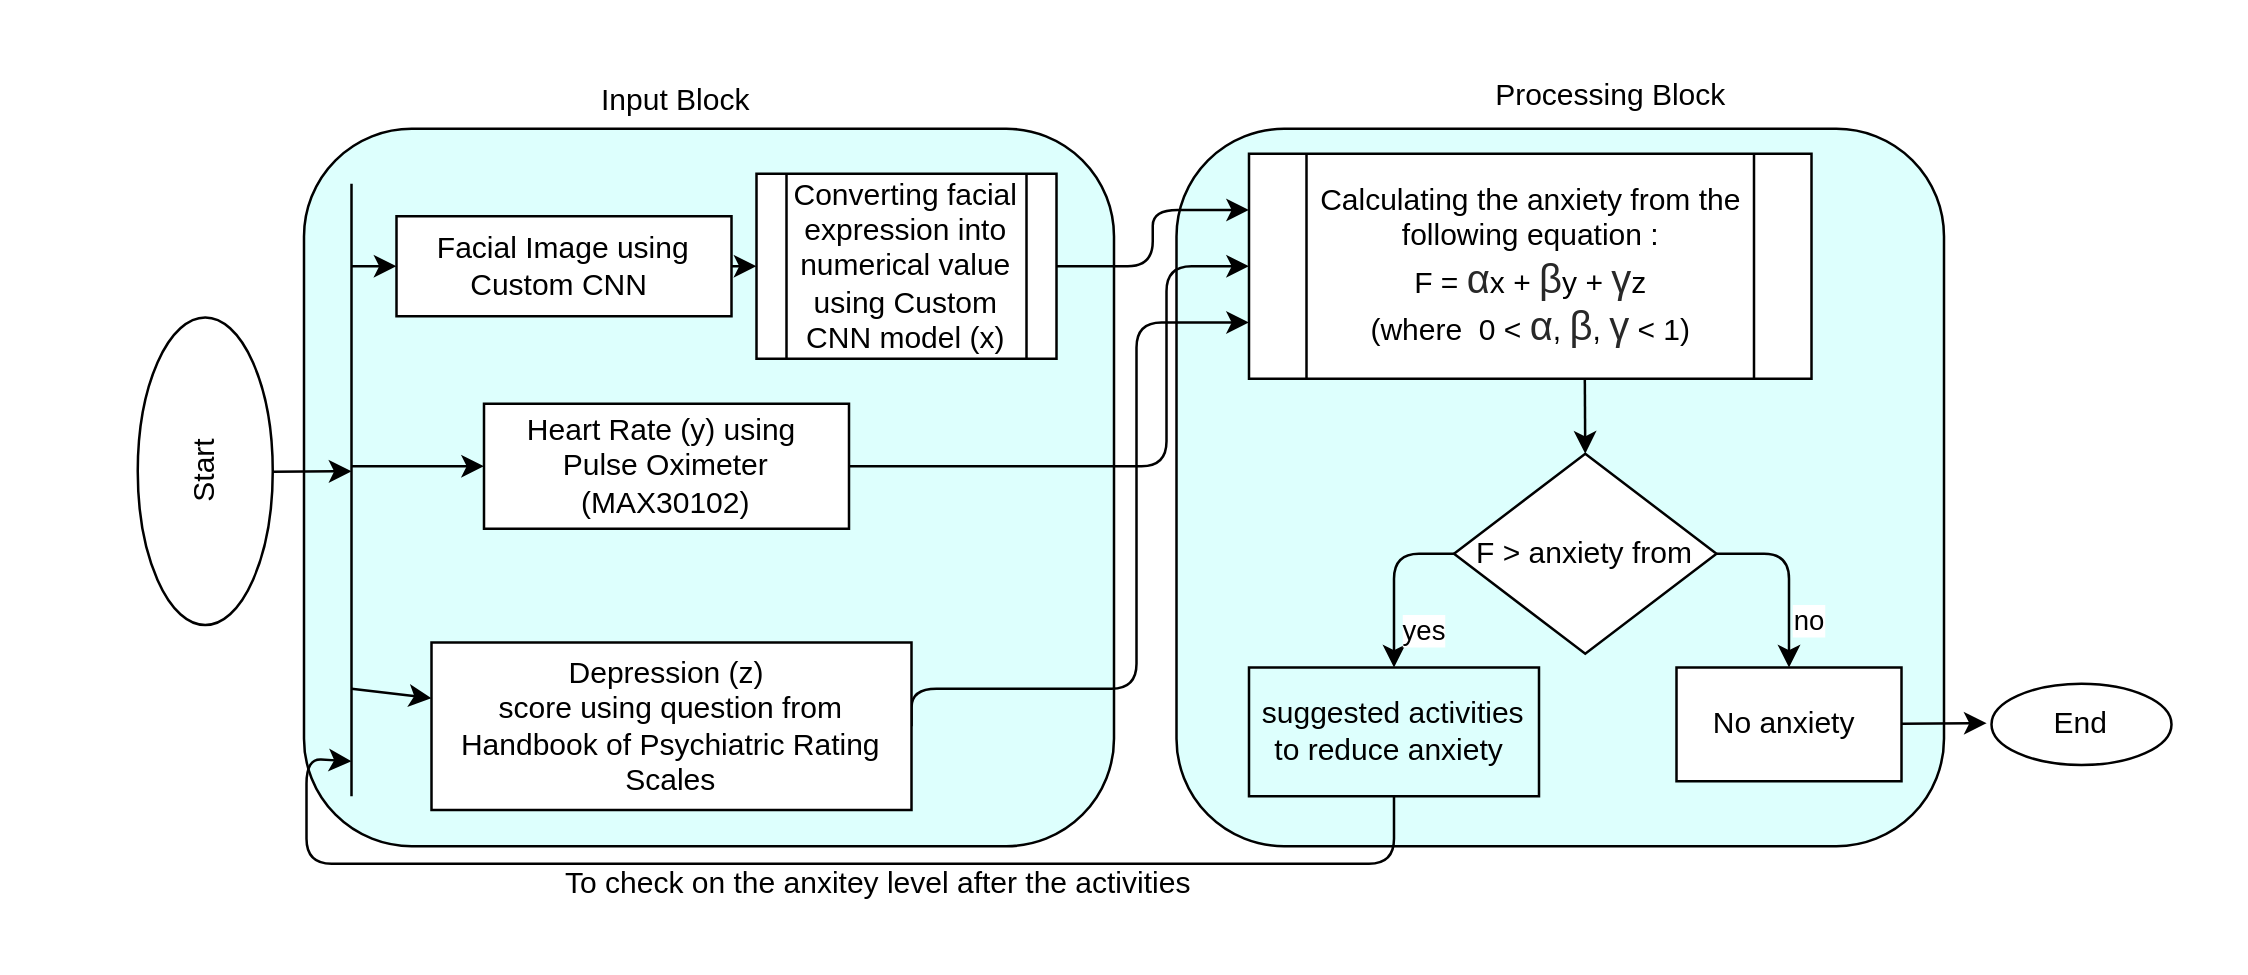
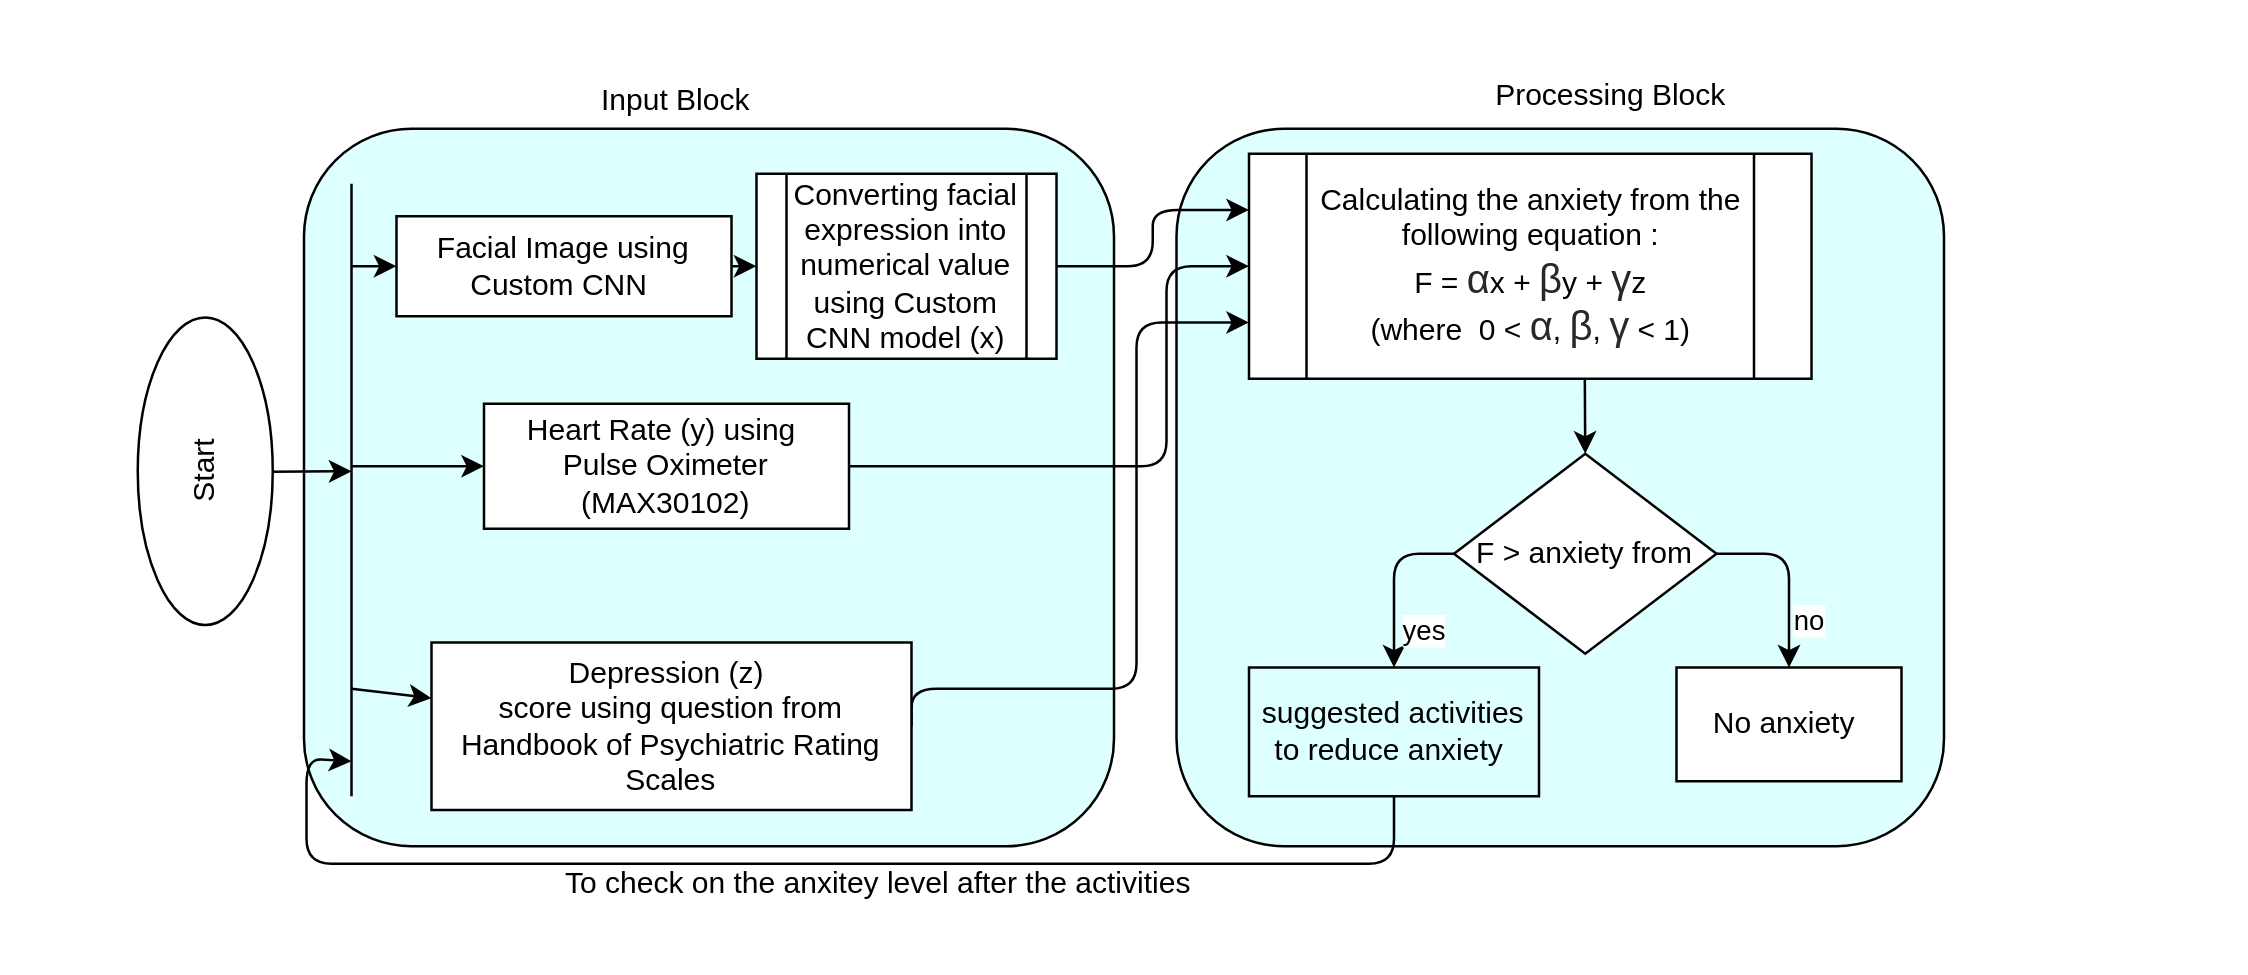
  <mxCell id="0" />
  <mxCell id="1" parent="0" />
  <mxCell id="2" value="" style="rounded=0;whiteSpace=wrap;html=1;strokeColor=#FFFFFF;" parent="1" vertex="1"><mxGeometry x="47" y="20" width="830" height="346" as="geometry" /></mxCell>
  <mxCell id="3" value="" style="rounded=1;whiteSpace=wrap;html=1;fillColor=#DDFFFD;" parent="1" vertex="1"><mxGeometry x="470" y="51" width="307" height="287" as="geometry" /></mxCell>
  <mxCell id="4" value="" style="rounded=1;whiteSpace=wrap;html=1;fillColor=#DDFFFD;" parent="1" vertex="1"><mxGeometry x="121" y="51" width="324" height="287" as="geometry" /></mxCell>
  <mxCell id="5" style="edgeStyle=none;html=1;" parent="1" edge="1"><mxGeometry relative="1" as="geometry"><mxPoint x="140" y="188" as="targetPoint" /><mxPoint x="108.5" y="188.183" as="sourcePoint" /></mxGeometry></mxCell>
  <mxCell id="6" value="Start" style="ellipse;whiteSpace=wrap;html=1;rotation=-90;" parent="1" vertex="1"><mxGeometry x="20" y="161" width="123" height="54" as="geometry" /></mxCell>
  <mxCell id="7" value="" style="endArrow=none;html=1;" parent="1" edge="1"><mxGeometry width="50" height="50" relative="1" as="geometry"><mxPoint x="140" y="318" as="sourcePoint" /><mxPoint x="140" y="73" as="targetPoint" /></mxGeometry></mxCell>
  <mxCell id="8" style="edgeStyle=none;html=1;entryX=0;entryY=0.5;entryDx=0;entryDy=0;" parent="1" source="10" target="12" edge="1"><mxGeometry relative="1" as="geometry" /></mxCell>
  <mxCell id="9" style="edgeStyle=none;html=1;" parent="1" target="10" edge="1"><mxGeometry relative="1" as="geometry"><mxPoint x="140" y="106" as="sourcePoint" /></mxGeometry></mxCell>
  <mxCell id="10" value="Facial Image using Custom CNN&amp;nbsp;" style="shape=parallelogram;perimeter=parallelogramPerimeter;whiteSpace=wrap;html=1;fixedSize=1;size=-7;" parent="1" vertex="1"><mxGeometry x="158" y="86" width="134" height="40" as="geometry" /></mxCell>
  <mxCell id="11" style="edgeStyle=orthogonalEdgeStyle;html=1;entryX=0;entryY=0.25;entryDx=0;entryDy=0;exitX=1;exitY=0.5;exitDx=0;exitDy=0;" parent="1" source="12" target="20" edge="1"><mxGeometry relative="1" as="geometry" /></mxCell>
  <mxCell id="12" value="Converting facial expression into numerical value using Custom CNN model (x)" style="shape=process;whiteSpace=wrap;html=1;backgroundOutline=1;" parent="1" vertex="1"><mxGeometry x="302" y="69" width="120" height="74" as="geometry" /></mxCell>
  <mxCell id="13" style="edgeStyle=none;html=1;" parent="1" edge="1"><mxGeometry relative="1" as="geometry"><mxPoint x="140" y="186" as="sourcePoint" /><mxPoint x="193" y="186" as="targetPoint" /></mxGeometry></mxCell>
  <mxCell id="14" style="edgeStyle=orthogonalEdgeStyle;html=1;exitX=1;exitY=0.5;exitDx=0;exitDy=0;entryX=0;entryY=0.5;entryDx=0;entryDy=0;" parent="1" source="15" target="20" edge="1"><mxGeometry relative="1" as="geometry"><Array as="points"><mxPoint x="466" y="186" /><mxPoint x="466" y="106" /></Array></mxGeometry></mxCell>
  <mxCell id="15" value="Heart Rate (y) using&amp;nbsp;&lt;div&gt;Pulse Oximeter (MAX30102)&lt;/div&gt;" style="shape=parallelogram;perimeter=parallelogramPerimeter;whiteSpace=wrap;html=1;fixedSize=1;size=-42.333;" parent="1" vertex="1"><mxGeometry x="193" y="161" width="146" height="50" as="geometry" /></mxCell>
  <mxCell id="16" style="edgeStyle=none;html=1;" parent="1" target="18" edge="1"><mxGeometry relative="1" as="geometry"><mxPoint x="140" y="275" as="sourcePoint" /></mxGeometry></mxCell>
  <mxCell id="17" style="edgeStyle=orthogonalEdgeStyle;html=1;exitX=0;exitY=0.5;exitDx=0;exitDy=0;entryX=0;entryY=0.75;entryDx=0;entryDy=0;" parent="1" source="18" target="20" edge="1"><mxGeometry relative="1" as="geometry"><Array as="points"><mxPoint x="454" y="275" /><mxPoint x="454" y="129" /></Array></mxGeometry></mxCell>
  <mxCell id="18" value="Depression (z)&amp;nbsp;&lt;div&gt;score using question from Handbook of Psychiatric Rating Scales&lt;/div&gt;" style="shape=parallelogram;perimeter=parallelogramPerimeter;whiteSpace=wrap;html=1;fixedSize=1;direction=west;size=-14.333;" parent="1" vertex="1"><mxGeometry x="172" y="256.5" width="192" height="67" as="geometry" /></mxCell>
  <mxCell id="19" style="edgeStyle=none;html=1;entryX=0.5;entryY=0;entryDx=0;entryDy=0;exitX=0.597;exitY=1.003;exitDx=0;exitDy=0;exitPerimeter=0;" parent="1" source="20" target="23" edge="1"><mxGeometry relative="1" as="geometry" /></mxCell>
  <mxCell id="20" value="Calculating the anxiety from the following equation :&lt;div&gt;F =&amp;nbsp;&lt;span style=&quot;background-color: rgb(255, 255, 255); color: rgb(40, 40, 40); font-family: Arial, sans-serif; font-size: 16px; text-align: start;&quot;&gt;α&lt;/span&gt;&lt;span style=&quot;background-color: transparent; color: light-dark(rgb(0, 0, 0), rgb(255, 255, 255));&quot;&gt;x +&amp;nbsp;&lt;/span&gt;&lt;span style=&quot;background-color: rgb(255, 255, 255); color: rgb(40, 40, 40); font-family: Arial, sans-serif; font-size: 16px; text-align: start;&quot;&gt;β&lt;/span&gt;&lt;span style=&quot;background-color: transparent; color: light-dark(rgb(0, 0, 0), rgb(255, 255, 255));&quot;&gt;y +&amp;nbsp;&lt;/span&gt;&lt;span style=&quot;background-color: rgb(255, 255, 255); color: rgb(40, 40, 40); font-family: Arial, sans-serif; font-size: 16px; text-align: start;&quot;&gt;γ&lt;/span&gt;&lt;span style=&quot;background-color: transparent; color: light-dark(rgb(0, 0, 0), rgb(255, 255, 255));&quot;&gt;z&lt;/span&gt;&lt;/div&gt;&lt;div&gt;(where&amp;nbsp; 0 &amp;lt;&amp;nbsp;&lt;span style=&quot;background-color: rgb(255, 255, 255); color: rgb(40, 40, 40); font-family: Arial, sans-serif; font-size: 16px; text-align: start;&quot;&gt;α&lt;/span&gt;&lt;span style=&quot;background-color: transparent; color: light-dark(rgb(0, 0, 0), rgb(255, 255, 255));&quot;&gt;,&amp;nbsp;&lt;/span&gt;&lt;span style=&quot;background-color: rgb(255, 255, 255); color: rgb(40, 40, 40); font-family: Arial, sans-serif; font-size: 16px; text-align: start;&quot;&gt;β&lt;/span&gt;&lt;span style=&quot;background-color: transparent; color: light-dark(rgb(0, 0, 0), rgb(255, 255, 255));&quot;&gt;,&amp;nbsp;&lt;/span&gt;&lt;span style=&quot;background-color: rgb(255, 255, 255); color: rgb(40, 40, 40); font-family: Arial, sans-serif; font-size: 16px; text-align: start;&quot;&gt;γ&lt;/span&gt;&lt;span style=&quot;background-color: transparent; color: light-dark(rgb(0, 0, 0), rgb(255, 255, 255));&quot;&gt;&amp;nbsp;&amp;lt; 1)&lt;/span&gt;&lt;/div&gt;" style="shape=process;whiteSpace=wrap;html=1;backgroundOutline=1;" parent="1" vertex="1"><mxGeometry x="499" y="61" width="225" height="90" as="geometry" /></mxCell>
  <mxCell id="21" value="yes" style="edgeStyle=orthogonalEdgeStyle;html=1;entryX=0.5;entryY=0;entryDx=0;entryDy=0;exitX=0;exitY=0.5;exitDx=0;exitDy=0;" parent="1" source="23" target="25" edge="1"><mxGeometry x="0.577" y="12" relative="1" as="geometry"><mxPoint as="offset" /></mxGeometry></mxCell>
  <mxCell id="22" value="no" style="edgeStyle=orthogonalEdgeStyle;html=1;entryX=0.5;entryY=0;entryDx=0;entryDy=0;exitX=1;exitY=0.5;exitDx=0;exitDy=0;" parent="1" source="23" target="26" edge="1"><mxGeometry x="0.51" y="8" relative="1" as="geometry"><mxPoint as="offset" /></mxGeometry></mxCell>
  <mxCell id="23" value="F &amp;gt; anxiety from" style="rhombus;whiteSpace=wrap;html=1;" parent="1" vertex="1"><mxGeometry x="581" y="181" width="105" height="80" as="geometry" /></mxCell>
  <mxCell id="24" style="edgeStyle=orthogonalEdgeStyle;html=1;exitX=0.5;exitY=1;exitDx=0;exitDy=0;" parent="1" source="25" edge="1"><mxGeometry relative="1" as="geometry"><mxPoint x="140" y="304" as="targetPoint" /><Array as="points"><mxPoint x="557" y="345" /><mxPoint x="122" y="345" /><mxPoint x="122" y="303" /></Array></mxGeometry></mxCell>
  <mxCell id="25" value="suggested activities to reduce anxiety&amp;nbsp;" style="rounded=0;whiteSpace=wrap;html=1;fillColor=#ddfffd;" parent="1" vertex="1"><mxGeometry x="499" y="266.5" width="116" height="51.5" as="geometry" /></mxCell>
  <mxCell id="26" value="No anxiety&amp;nbsp;" style="rounded=0;whiteSpace=wrap;html=1;" parent="1" vertex="1"><mxGeometry x="670" y="266.5" width="90" height="45.5" as="geometry" /></mxCell>
- <mxCell id="27" value="End" style="ellipse;whiteSpace=wrap;html=1;" parent="1" vertex="1"><mxGeometry x="796" y="273" width="72" height="32.5" as="geometry" /></mxCell>
  <mxCell id="28" value="To check on the anxitey level after the activities" style="text;html=1;align=center;verticalAlign=middle;whiteSpace=wrap;rounded=0;rotation=0;" parent="1" vertex="1"><mxGeometry x="216" y="338" width="270" height="30" as="geometry" /></mxCell>
  <mxCell id="29" value="Input Block" style="text;strokeColor=none;align=center;fillColor=none;html=1;verticalAlign=middle;whiteSpace=wrap;rounded=0;rotation=0;" parent="1" vertex="1"><mxGeometry x="231" y="29" width="78" height="22" as="geometry" /></mxCell>
  <mxCell id="30" value="Processing Block" style="text;strokeColor=none;align=center;fillColor=none;html=1;verticalAlign=middle;whiteSpace=wrap;rounded=0;rotation=0;" parent="1" vertex="1"><mxGeometry x="590.25" y="25" width="107.5" height="26" as="geometry" /></mxCell>
- <mxCell id="31" style="edgeStyle=none;html=1;entryX=-0.027;entryY=0.485;entryDx=0;entryDy=0;entryPerimeter=0;" parent="1" source="26" target="27" edge="1"><mxGeometry relative="1" as="geometry" /></mxCell>
